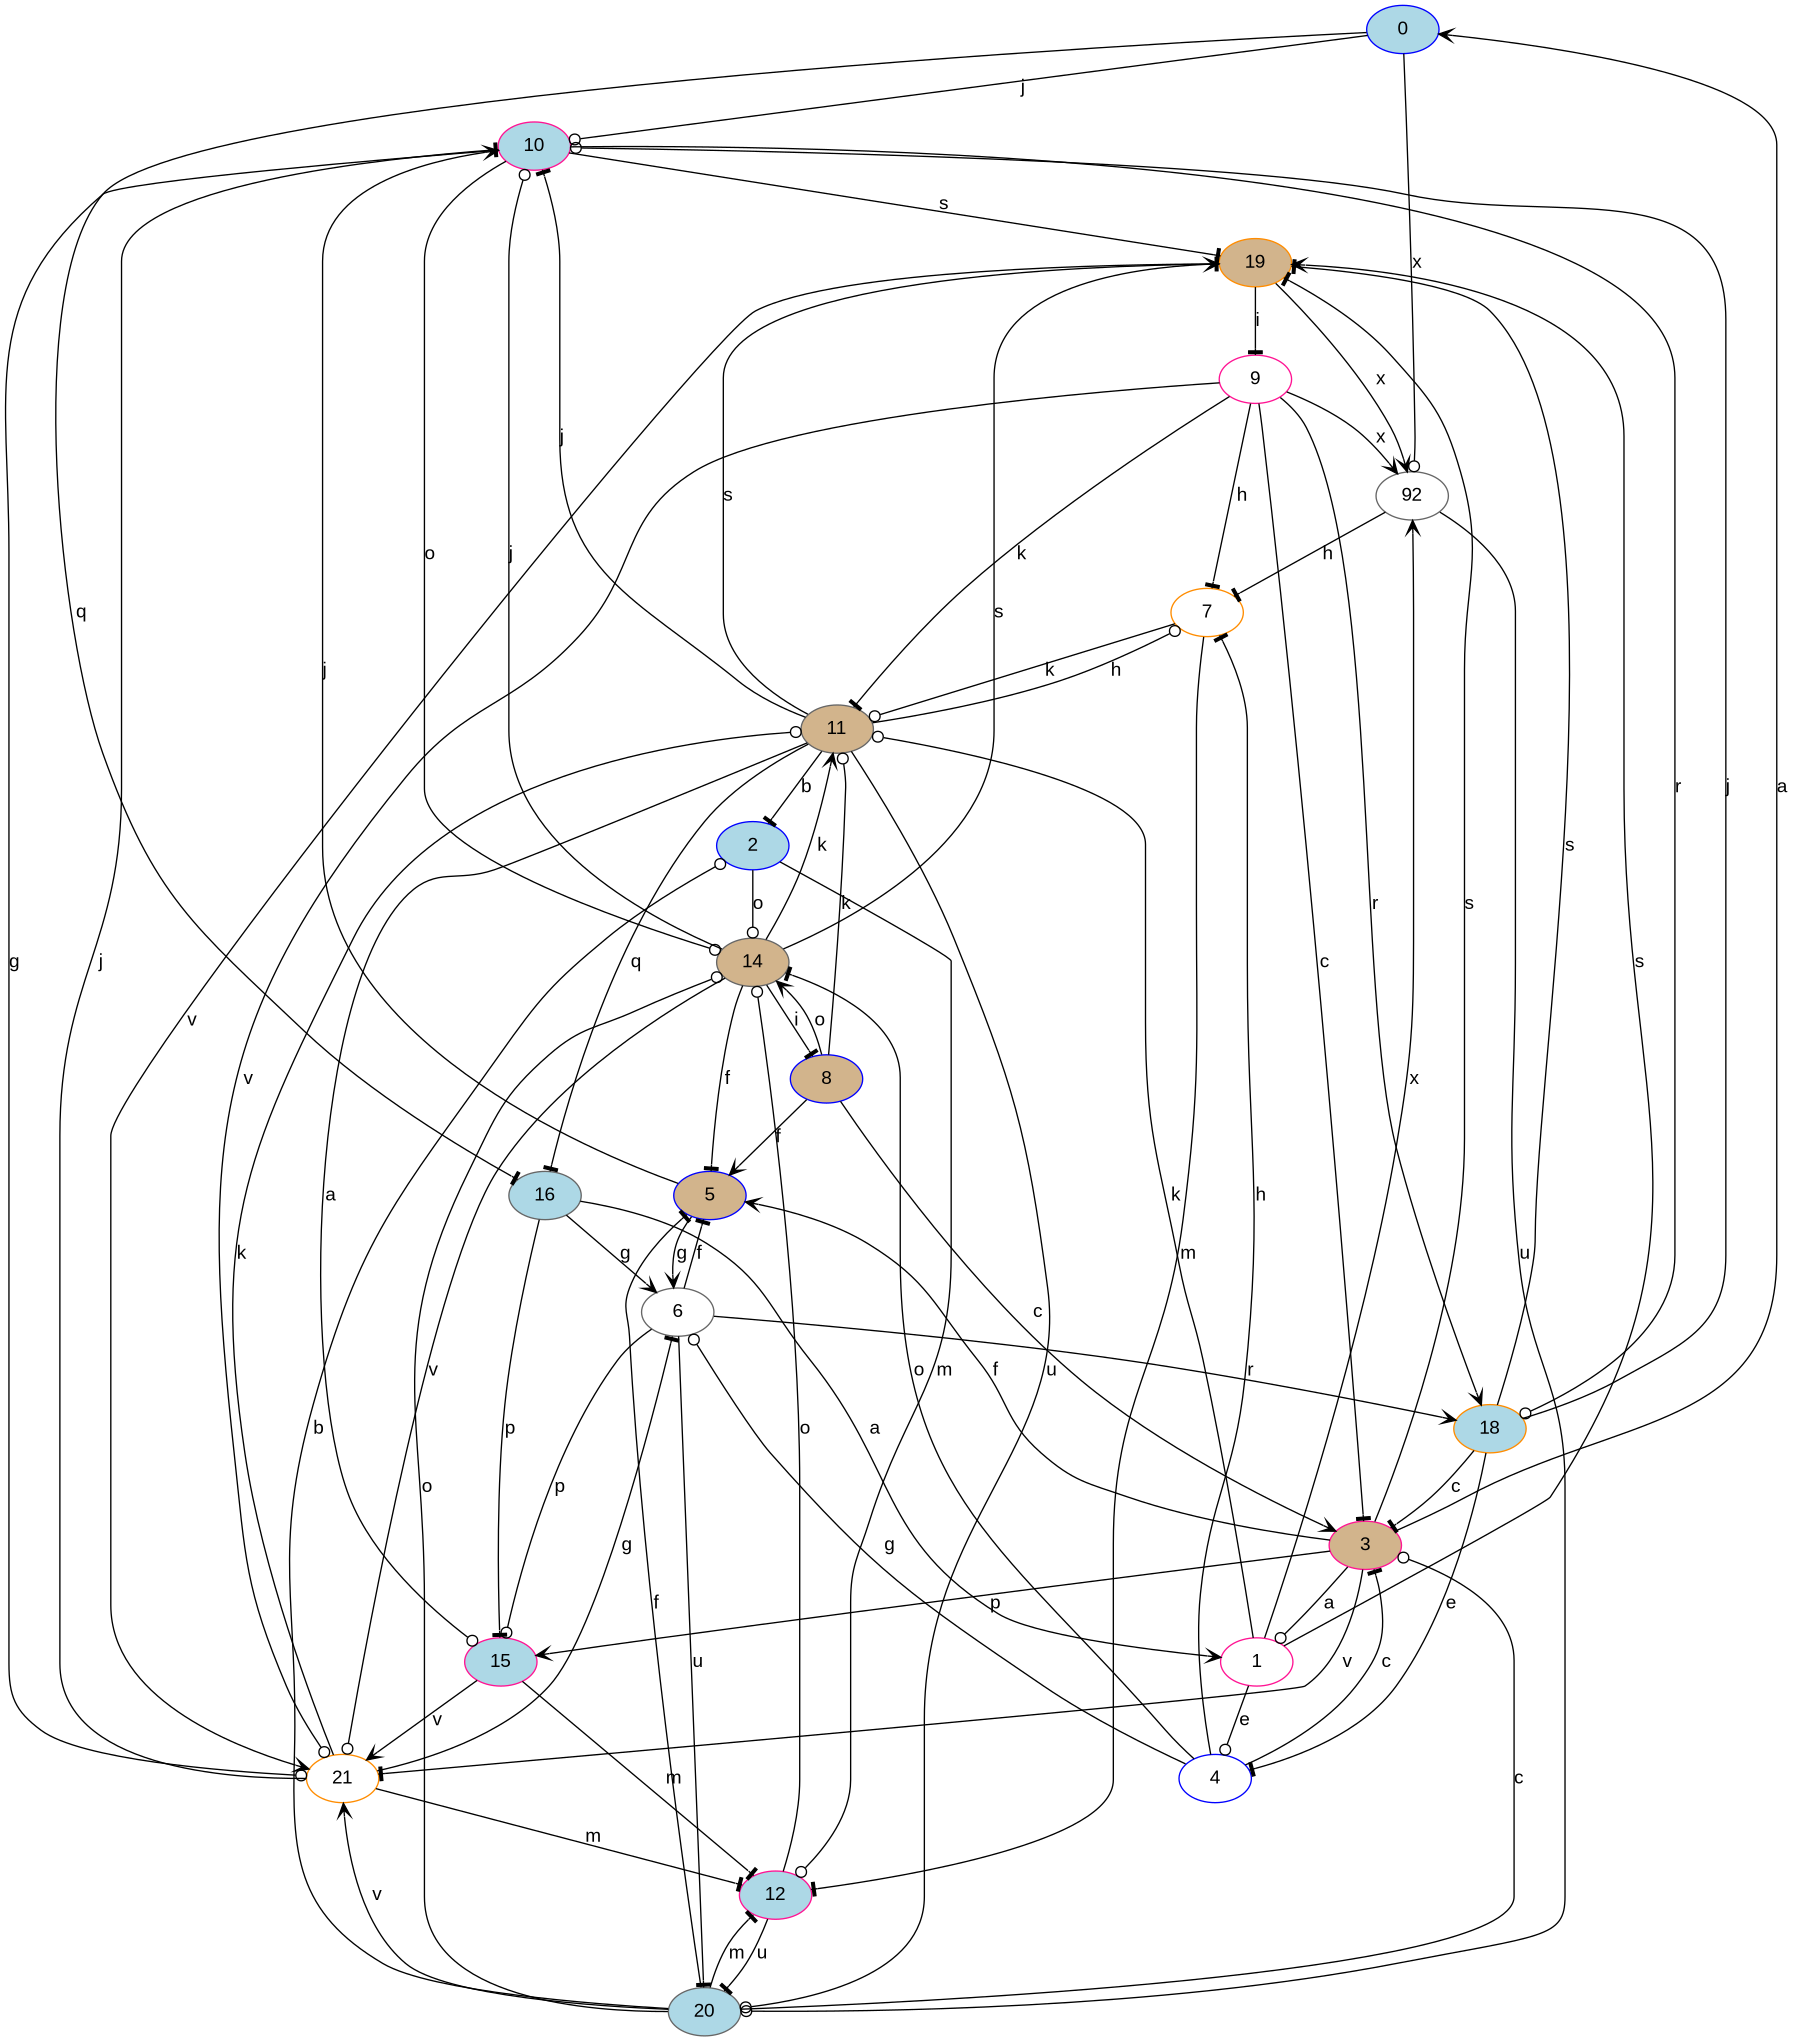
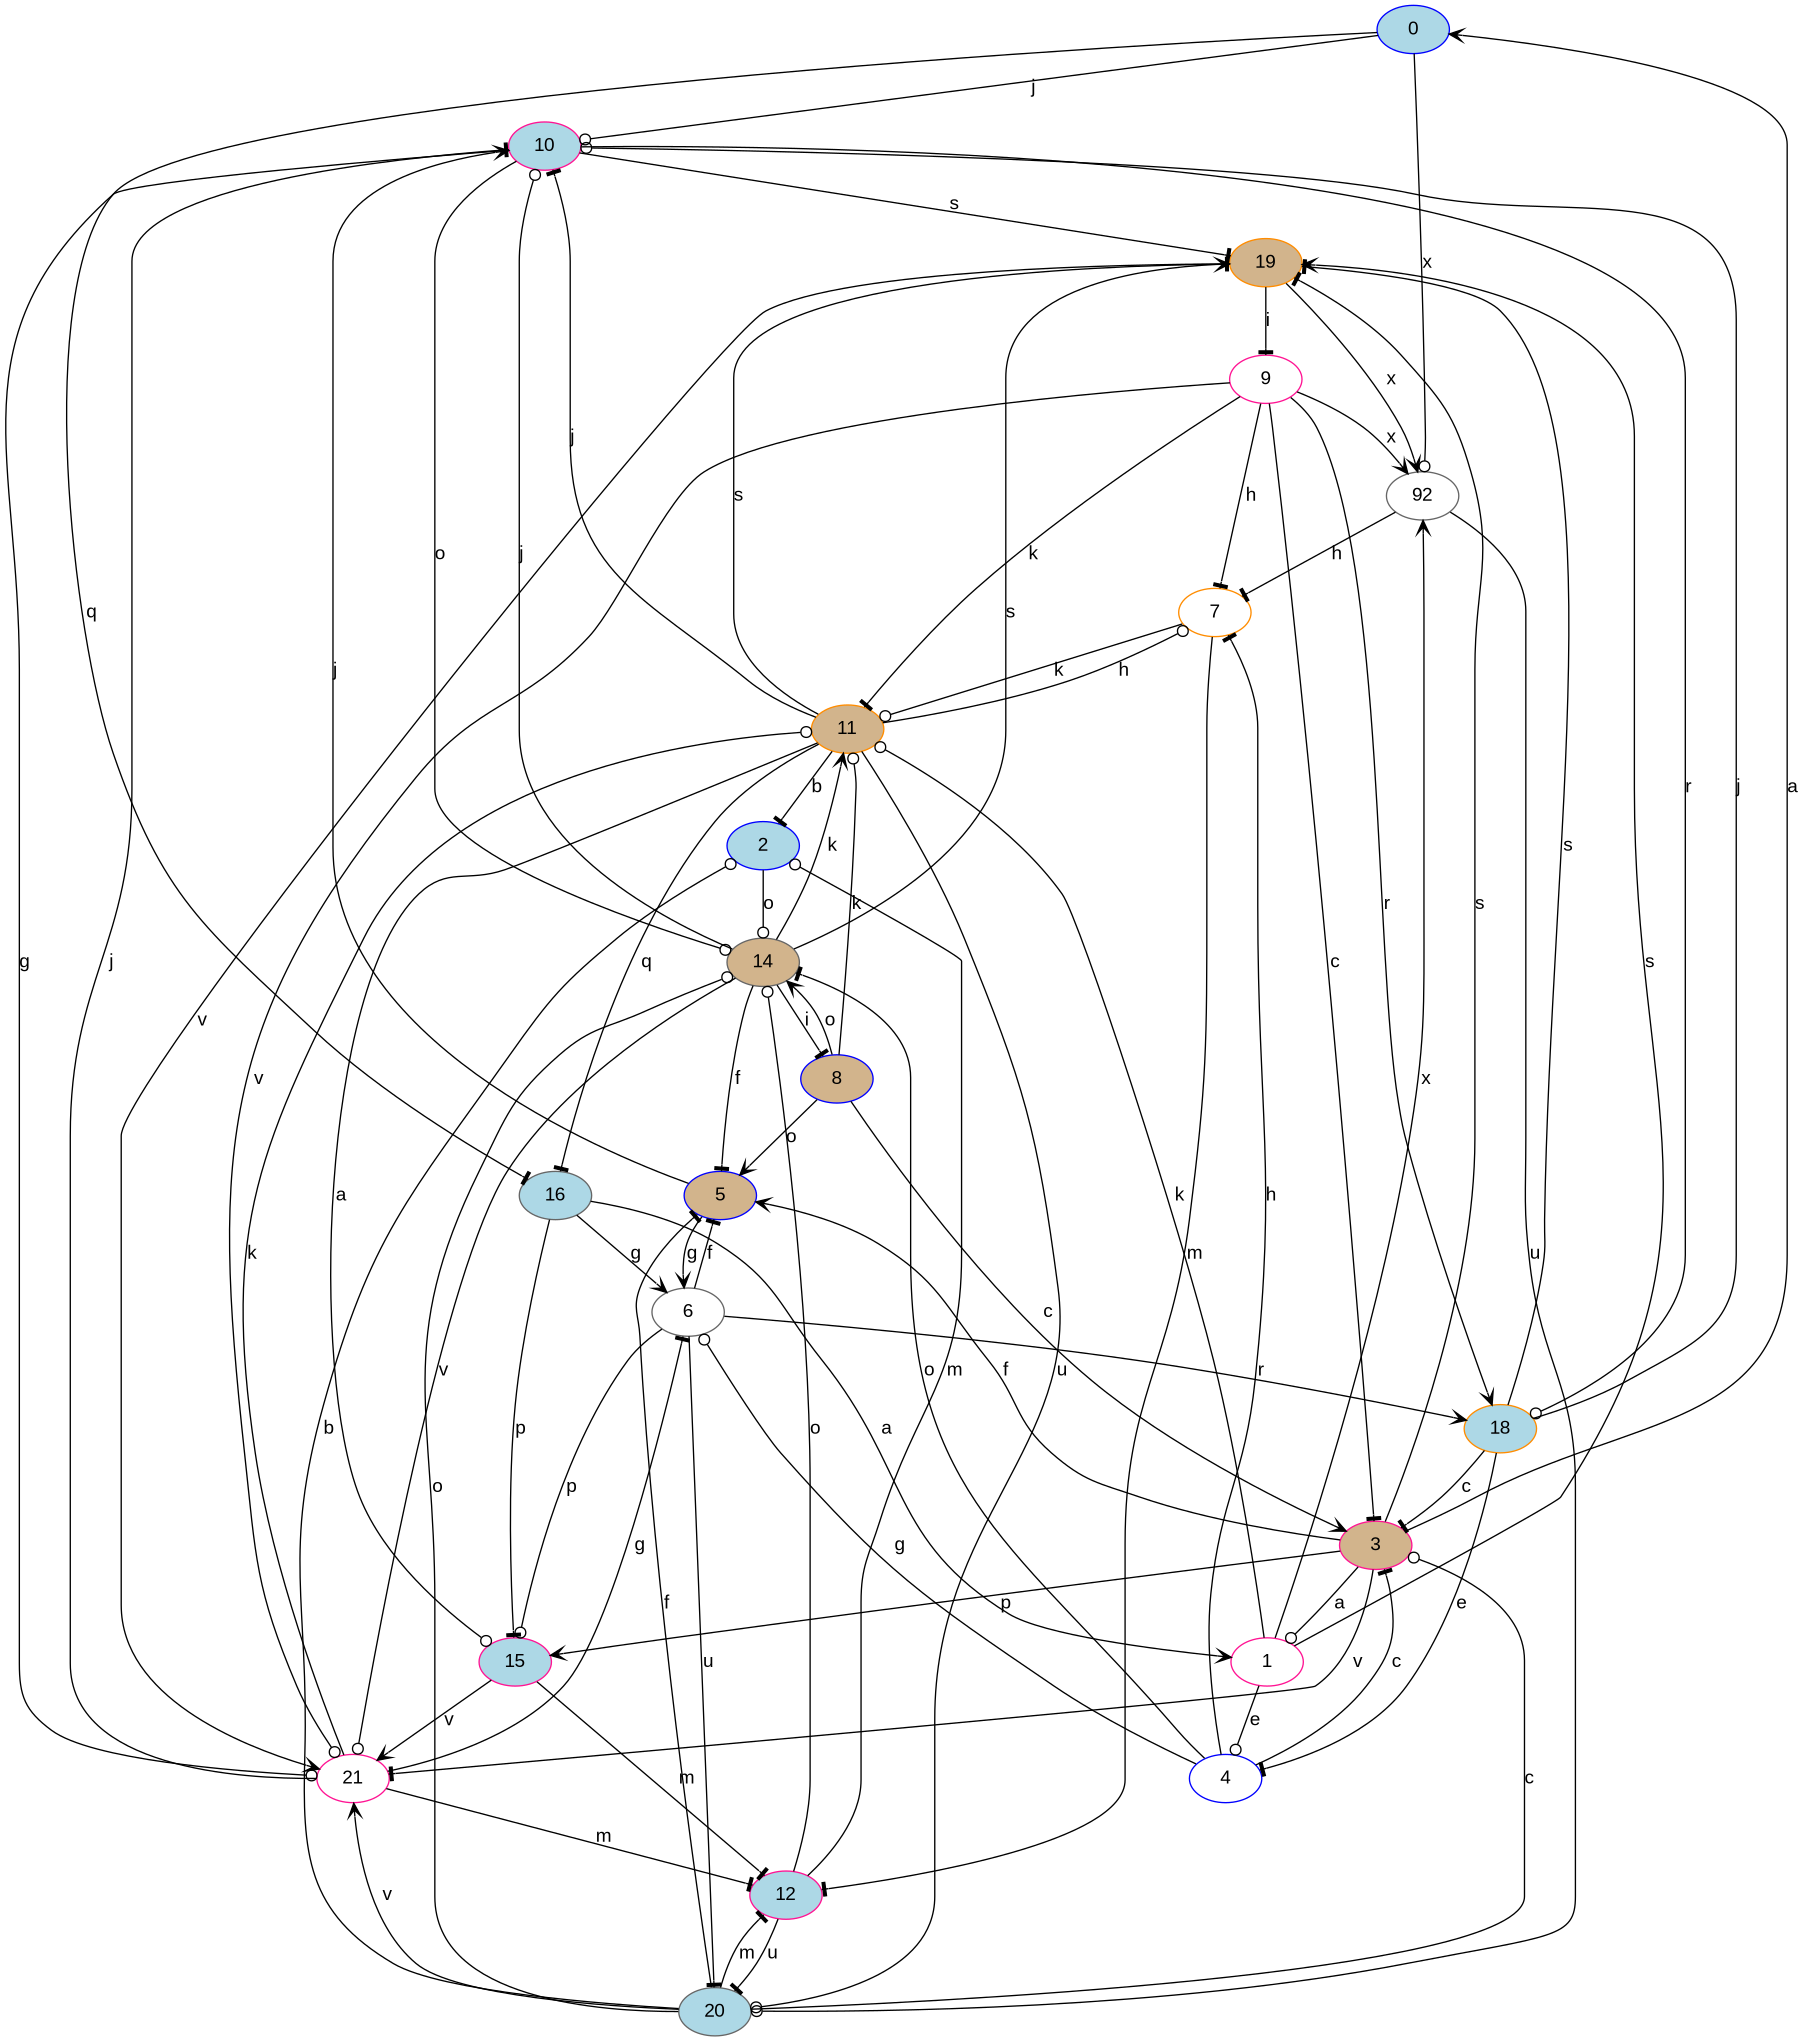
  strict digraph {
    fontname="Liberation Sans"
    node [color=deeppink fillcolor=lightblue fontname="Liberation Sans" style=filled]
    edge [arrowhead=tee fontname="Liberation Sans"]
    0 [color=blue]
    10
    16 [color=gray40]
    n4 [color=gray40 fillcolor=white label=92]
    19 [color=darkorange fillcolor=tan]
    14 [color=gray40 fillcolor=tan]
-   21 [color=darkorange fillcolor=white]
+   21 [fillcolor=white]
    18 [color=darkorange]
    1 [fillcolor=white]
    15
    6 [color=gray40 fillcolor=white]
    7 [color=darkorange fillcolor=white]
    20 [color=gray40]
    4 [color=blue fillcolor=white]
-   11 [color=gray40 fillcolor=tan]
+   11 [color=darkorange fillcolor=tan]
    3 [fillcolor=tan]
    2 [color=blue]
    9 [fillcolor=white]
    12
    5 [color=blue fillcolor=tan]
    8 [color=blue fillcolor=tan]
    0 -> 10 [arrowhead=odot label=j]
    0 -> 16 [label=q]
    0 -> n4 [arrowhead=odot label=x]
    10 -> 19 [label=s]
    10 -> 14 [arrowhead=odot label=o]
    10 -> 21 [arrowhead=odot label=g]
    10 -> 18 [arrowhead=odot label=r]
    16 -> 1 [arrowhead=vee label=a]
    16 -> 15 [label=p]
    16 -> 6 [arrowhead=vee label=g]
    n4 -> 7 [label=h]
    n4 -> 20 [arrowhead=odot label=u]
    19 -> n4 [arrowhead=vee label=x]
    19 -> 21 [arrowhead=vee label=v]
    19 -> 9 [label=i]
    14 -> 10 [arrowhead=odot label=j]
    14 -> 19 [arrowhead=vee label=s]
    14 -> 21 [arrowhead=odot label=v]
    14 -> 11 [arrowhead=vee label=k]
    14 -> 5 [label=f]
    14 -> 8 [label=i]
    21 -> 10 [label=j]
    21 -> 6 [label=g]
    21 -> 11 [arrowhead=odot label=k]
    21 -> 12 [label=m]
    18 -> 10 [arrowhead=odot label=j]
    18 -> 19 [label=s]
    18 -> 4 [label=e]
    18 -> 3 [label=c]
    1 -> n4 [arrowhead=vee label=x]
    1 -> 19 [arrowhead=vee label=s]
    1 -> 4 [arrowhead=odot label=e]
    1 -> 11 [arrowhead=odot label=k]
    15 -> 21 [arrowhead=vee label=v]
    15 -> 12 [label=m]
    6 -> 18 [arrowhead=vee label=r]
    6 -> 15 [arrowhead=odot label=p]
    6 -> 20 [label=u]
    6 -> 5 [label=f]
    7 -> 11 [arrowhead=odot label=k]
    7 -> 12 [label=m]
    20 -> 14 [arrowhead=odot label=o]
    20 -> 21 [arrowhead=vee label=v]
    20 -> 3 [arrowhead=odot label=c]
    20 -> 2 [arrowhead=odot label=b]
    20 -> 12 [label=m]
    20 -> 5 [label=f]
    4 -> 14 [label=o]
    4 -> 6 [arrowhead=odot label=g]
    4 -> 7 [label=h]
    4 -> 3 [label=c]
    11 -> 10 [label=j]
    11 -> 16 [label=q]
    11 -> 19 [label=s]
    11 -> 15 [arrowhead=odot label=a]
    11 -> 7 [arrowhead=odot label=h]
    11 -> 20 [arrowhead=odot label=u]
    11 -> 2 [label=b]
    3 -> 0 [arrowhead=vee label=a]
    3 -> 19 [label=s]
    3 -> 21 [label=v]
    3 -> 1 [arrowhead=odot label=a]
    3 -> 15 [arrowhead=vee label=p]
    3 -> 5 [arrowhead=vee label=f]
    2 -> 14 [arrowhead=odot label=o]
-   2 -> 12 [arrowhead=odot label=m]
+   12 -> 2 [arrowhead=odot label=m]
    9 -> n4 [arrowhead=vee label=x]
    9 -> 21 [arrowhead=odot label=v]
    9 -> 18 [arrowhead=vee label=r]
    9 -> 7 [label=h]
    9 -> 11 [label=k]
    9 -> 3 [label=c]
    12 -> 14 [arrowhead=odot label=o]
    12 -> 20 [label=u]
    5 -> 10 [arrowhead=vee label=j]
    5 -> 6 [arrowhead=vee label=g]
    8 -> 14 [arrowhead=vee label=o]
    8 -> 11 [arrowhead=odot label=k]
    8 -> 3 [arrowhead=vee label=c]
-   8 -> 5 [arrowhead=vee label=f]
+   8 -> 5 [arrowhead=vee label=o]
  }
